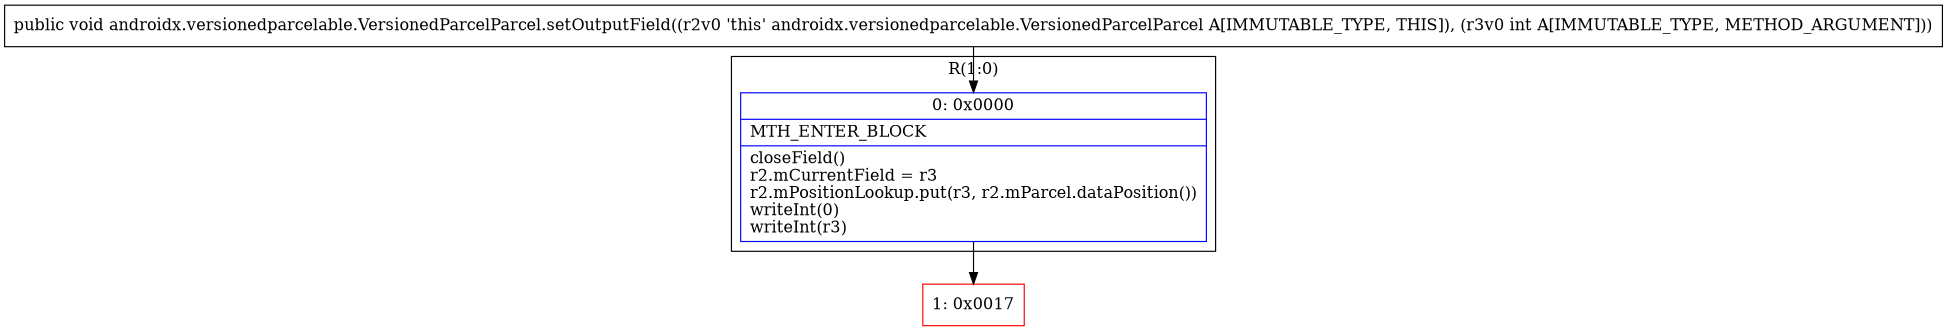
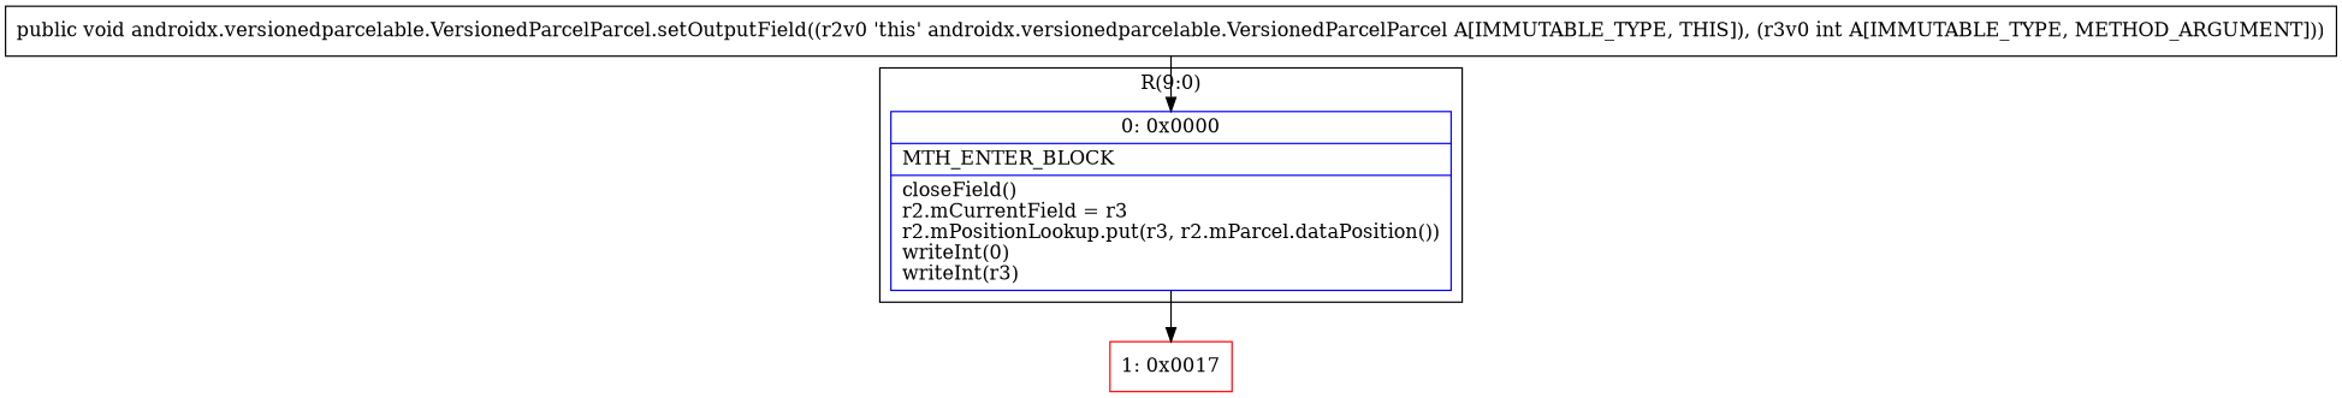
  digraph {
    node [shape=record]
    n1 [color=blue label="{0\:\ 0x0000|MTH_ENTER_BLOCK\l|closeField()\lr2.mCurrentField = r3\lr2.mPositionLookup.put(r3, r2.mParcel.dataPosition())\lwriteInt(0)\lwriteInt(r3)\l}"]
    n2 [color=red label="{1\:\ 0x0017}"]
    n3 [label="{public void androidx.versionedparcelable.VersionedParcelParcel.setOutputField((r2v0 'this' androidx.versionedparcelable.VersionedParcelParcel A[IMMUTABLE_TYPE, THIS]), (r3v0 int A[IMMUTABLE_TYPE, METHOD_ARGUMENT])) }"]
    subgraph cluster_1 {
-     label="R(1:0)"
+     label="R(9:0)"
      n1
    }
    n1 -> n2
    n3 -> n1
  }
